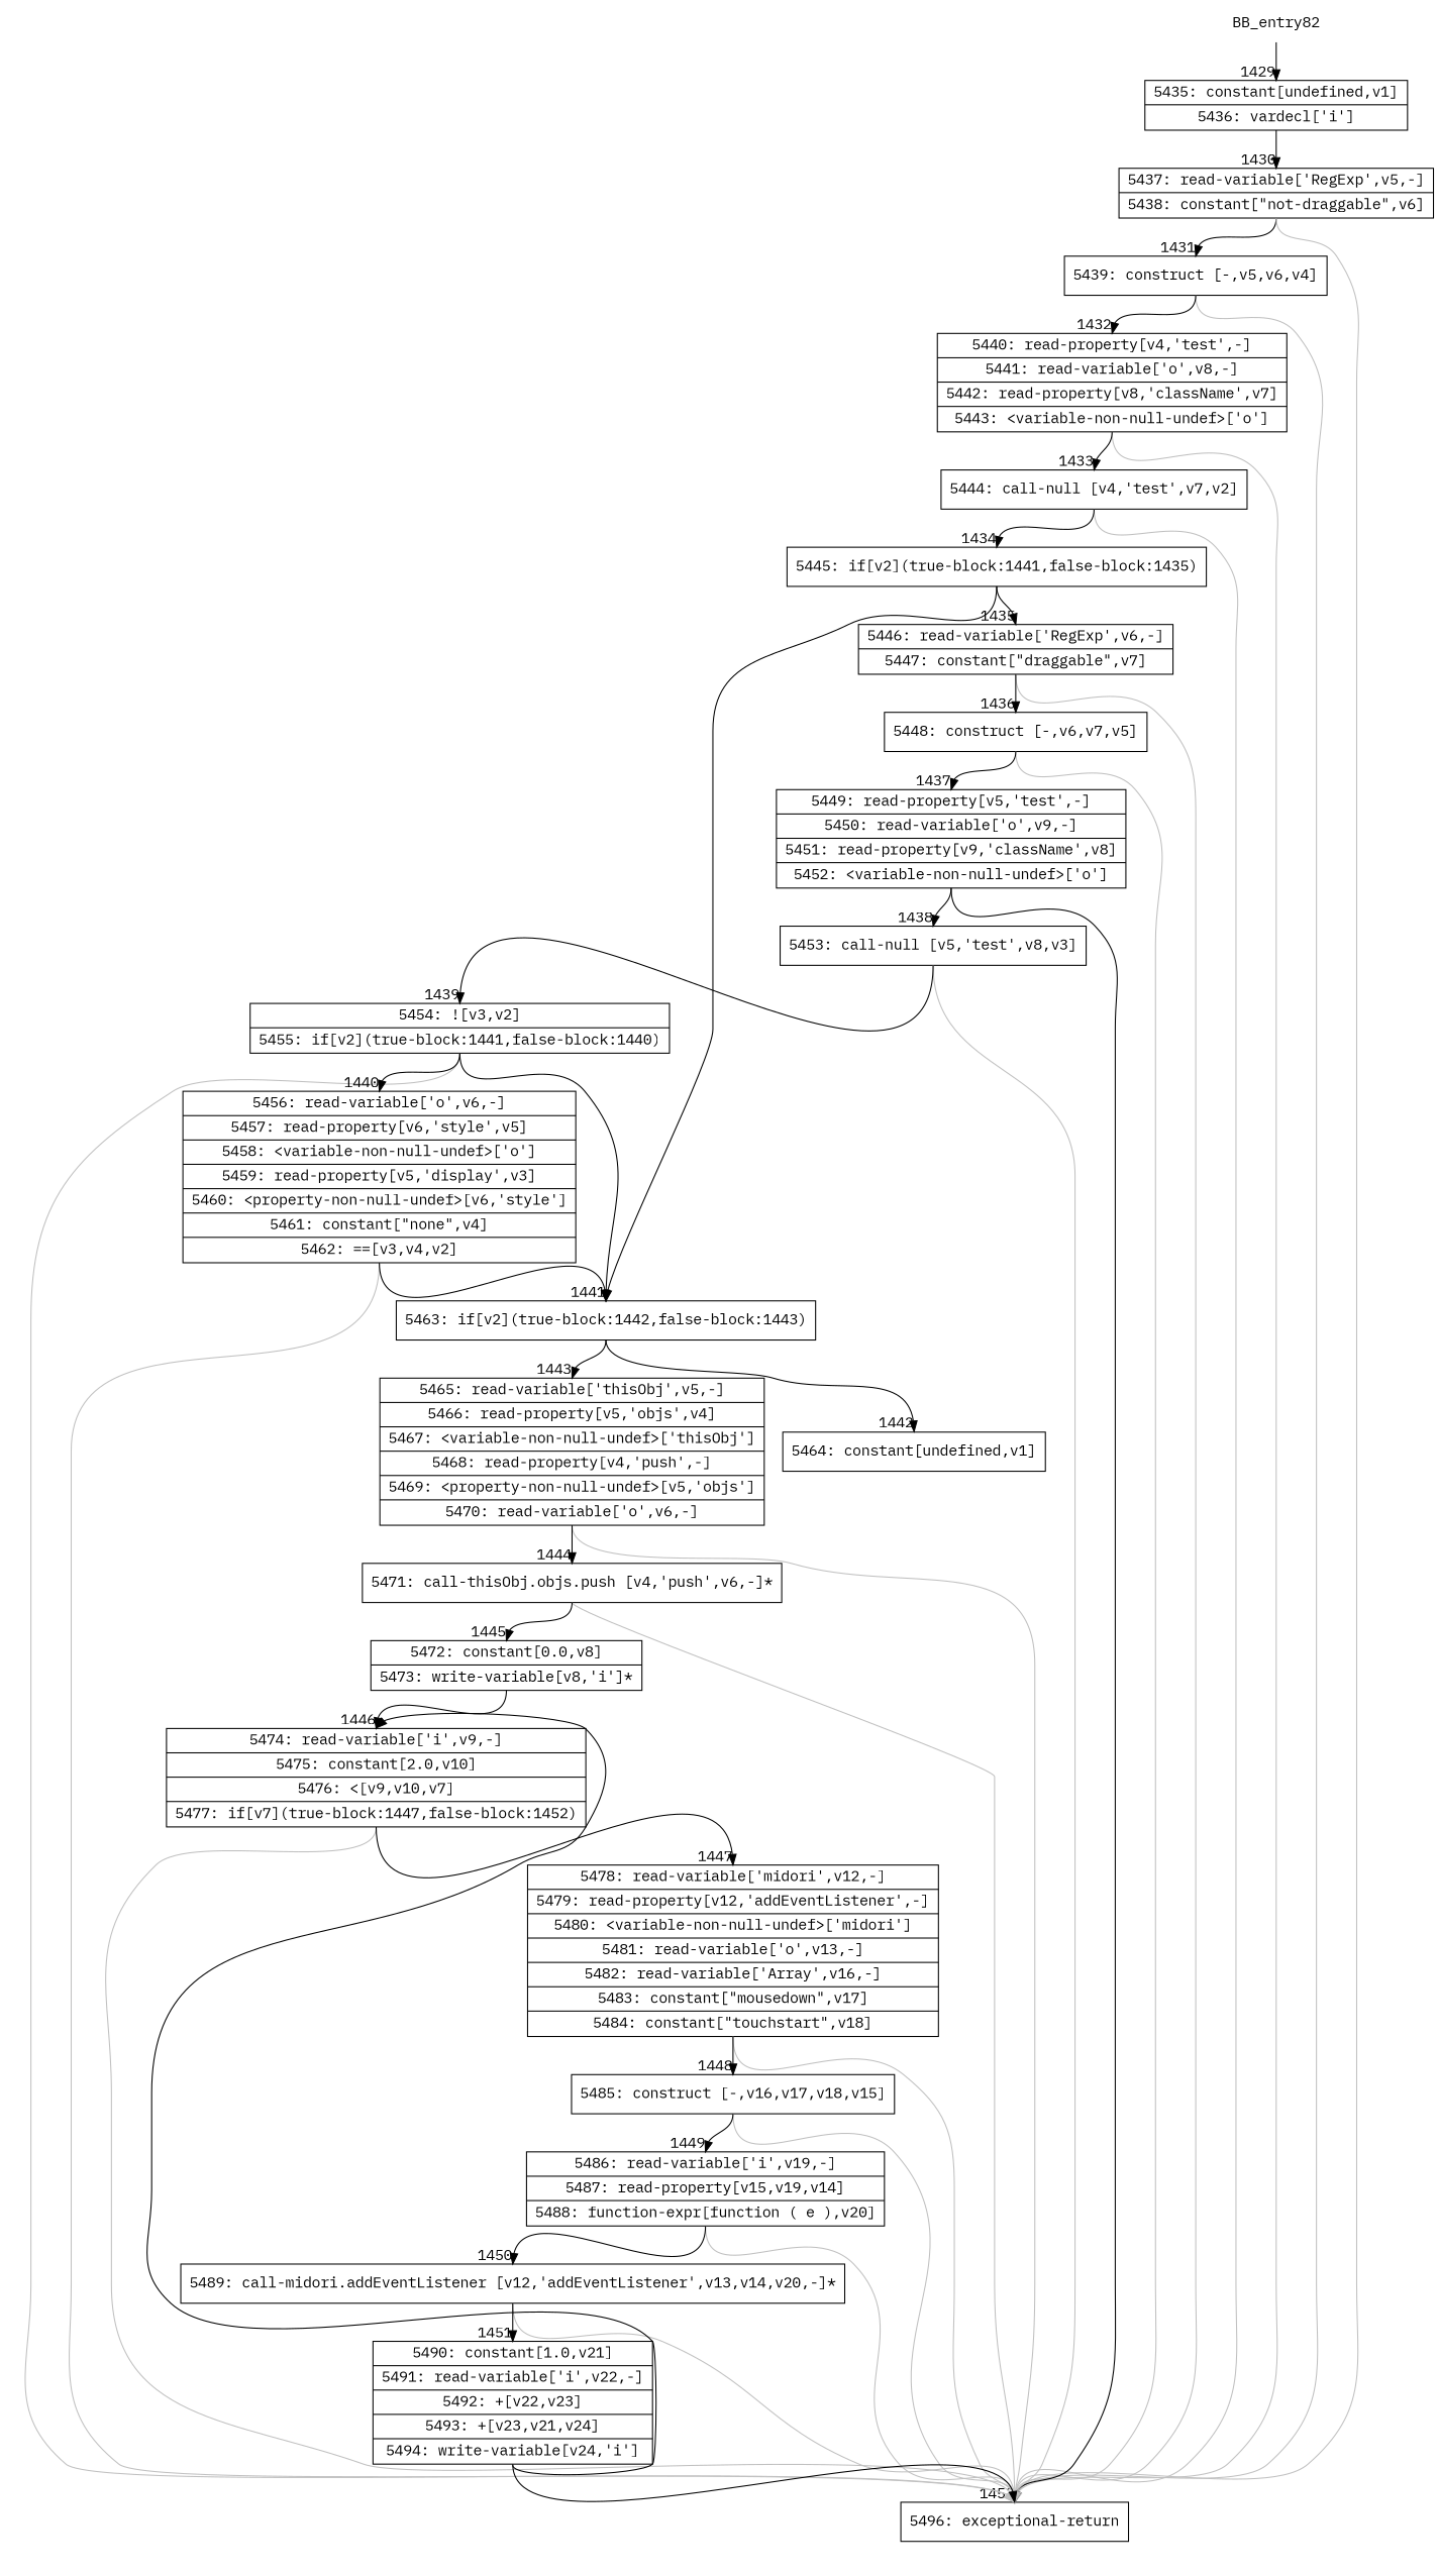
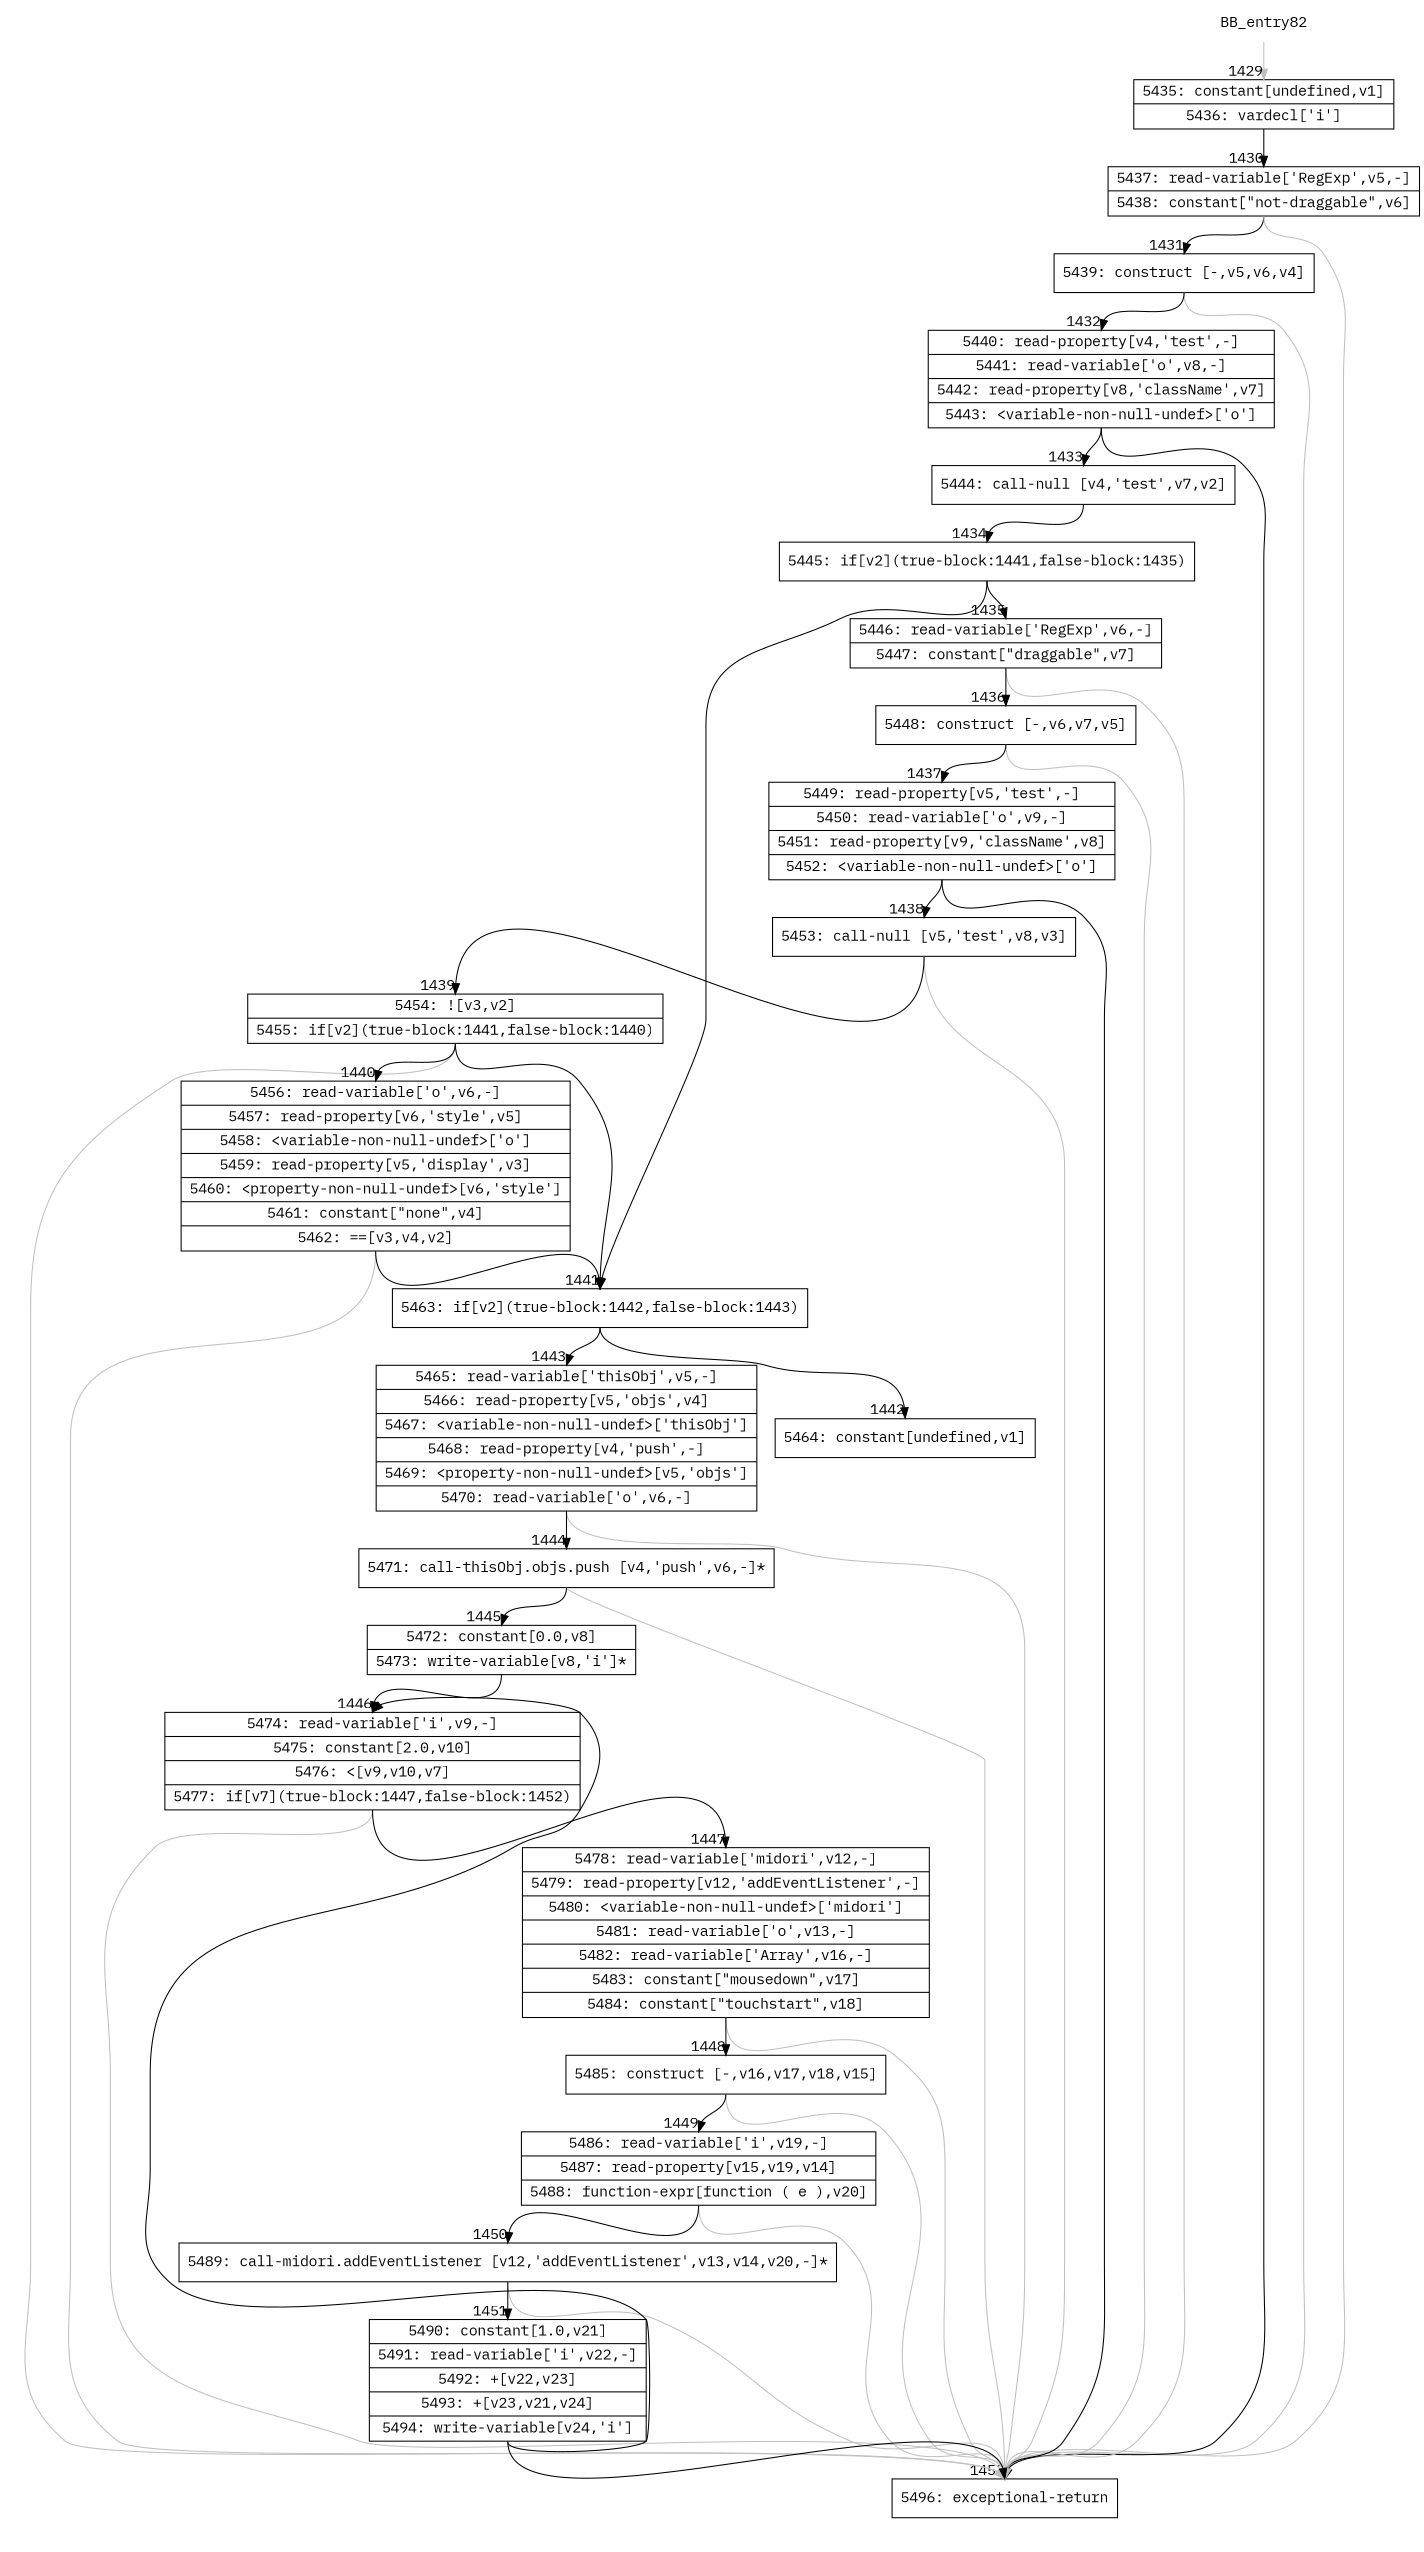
  digraph {
    fontname="IBM Plex Mono"
    rankdir=TD
    node [fontname="IBM Plex Mono" shape=record]
    edge [fontname="IBM Plex Mono" headport=n tailport=s]
    BB_entry82 [shape=none]
    n2 [label="{5435: constant[undefined,v1]|5436: vardecl['i']}"]
    n3 [label="{5437: read-variable['RegExp',v5,-]|5438: constant[\"not-draggable\",v6]}"]
    n4 [label="{5439: construct [-,v5,v6,v4]}"]
    n5 [label="{5496: exceptional-return}"]
    n6 [label="{5440: read-property[v4,'test',-]|5441: read-variable['o',v8,-]|5442: read-property[v8,'className',v7]|5443: \<variable-non-null-undef\>['o']}"]
    n7 [label="{5444: call-null [v4,'test',v7,v2]}"]
    n8 [label="{5445: if[v2](true-block:1441,false-block:1435)}"]
    n9 [label="{5463: if[v2](true-block:1442,false-block:1443)}"]
    n10 [label="{5446: read-variable['RegExp',v6,-]|5447: constant[\"draggable\",v7]}"]
    n11 [label="{5464: constant[undefined,v1]}"]
    n12 [label="{5465: read-variable['thisObj',v5,-]|5466: read-property[v5,'objs',v4]|5467: \<variable-non-null-undef\>['thisObj']|5468: read-property[v4,'push',-]|5469: \<property-non-null-undef\>[v5,'objs']|5470: read-variable['o',v6,-]}"]
    n13 [label="{5448: construct [-,v6,v7,v5]}"]
    n14 [label="{5471: call-thisObj.objs.push [v4,'push',v6,-]*}"]
    n15 [label="{5449: read-property[v5,'test',-]|5450: read-variable['o',v9,-]|5451: read-property[v9,'className',v8]|5452: \<variable-non-null-undef\>['o']}"]
    n16 [label="{5453: call-null [v5,'test',v8,v3]}"]
    n17 [label="{5454: ![v3,v2]|5455: if[v2](true-block:1441,false-block:1440)}"]
    n18 [label="{5456: read-variable['o',v6,-]|5457: read-property[v6,'style',v5]|5458: \<variable-non-null-undef\>['o']|5459: read-property[v5,'display',v3]|5460: \<property-non-null-undef\>[v6,'style']|5461: constant[\"none\",v4]|5462: ==[v3,v4,v2]}"]
    n19 [label="{5472: constant[0.0,v8]|5473: write-variable[v8,'i']*}"]
    n20 [label="{5474: read-variable['i',v9,-]|5475: constant[2.0,v10]|5476: \<[v9,v10,v7]|5477: if[v7](true-block:1447,false-block:1452)}"]
    n21 [label="{5478: read-variable['midori',v12,-]|5479: read-property[v12,'addEventListener',-]|5480: \<variable-non-null-undef\>['midori']|5481: read-variable['o',v13,-]|5482: read-variable['Array',v16,-]|5483: constant[\"mousedown\",v17]|5484: constant[\"touchstart\",v18]}"]
    n22 [label="{5485: construct [-,v16,v17,v18,v15]}"]
    n23 [label="{5486: read-variable['i',v19,-]|5487: read-property[v15,v19,v14]|5488: function-expr[function ( e ),v20]}"]
    n24 [label="{5489: call-midori.addEventListener [v12,'addEventListener',v13,v14,v20,-]*}"]
    n25 [label="{5490: constant[1.0,v21]|5491: read-variable['i',v22,-]|5492: +[v22,v23]|5493: +[v23,v21,v24]|5494: write-variable[v24,'i']}"]
-   BB_entry82 -> n2 [headlabel="    1429"]
+   BB_entry82 -> n2 [headlabel="    1429" color=gray]
    n2 -> n3 [headlabel="      1430"]
    n3 -> n4 [headlabel="      1431"]
    n3 -> n5 [color=gray headlabel="      1453"]
    n4 -> n5 [color=gray]
    n4 -> n6 [headlabel="      1432"]
-   n6 -> n5 [color=gray]
+   n6 -> n5 [color=black]
    n6 -> n7 [headlabel="      1433"]
-   n7 -> n5 [color=gray]
    n7 -> n8 [headlabel="      1434"]
    n8 -> n9 [headlabel="      1441"]
    n8 -> n10 [headlabel="      1435"]
    n9 -> n11 [headlabel="      1442"]
    n9 -> n12 [headlabel="      1443"]
    n10 -> n5 [color=gray]
    n10 -> n13 [headlabel="      1436"]
    n12 -> n5 [color=gray]
    n12 -> n14 [headlabel="      1444"]
    n13 -> n5 [color=gray]
    n13 -> n15 [headlabel="      1437"]
    n14 -> n5 [color=gray]
    n14 -> n19 [headlabel="      1445"]
    n15 -> n5 [color=black]
    n15 -> n16 [headlabel="      1438"]
    n16 -> n5 [color=gray]
    n16 -> n17 [headlabel="      1439"]
    n17 -> n5 [color=gray]
    n17 -> n9
    n17 -> n18 [headlabel="      1440"]
    n18 -> n5 [color=gray]
    n18 -> n9
    n19 -> n20 [headlabel="      1446"]
    n20 -> n5 [color=gray]
    n20 -> n21 [headlabel="      1447"]
    n21 -> n5 [color=gray]
    n21 -> n22 [headlabel="      1448"]
    n22 -> n5 [color=gray]
    n22 -> n23 [headlabel="      1449"]
    n23 -> n5 [color=gray]
    n23 -> n24 [headlabel="      1450"]
    n24 -> n5 [color=gray]
    n24 -> n25 [headlabel="      1451"]
    n25 -> n5 [color=black]
    n25 -> n20
  }
